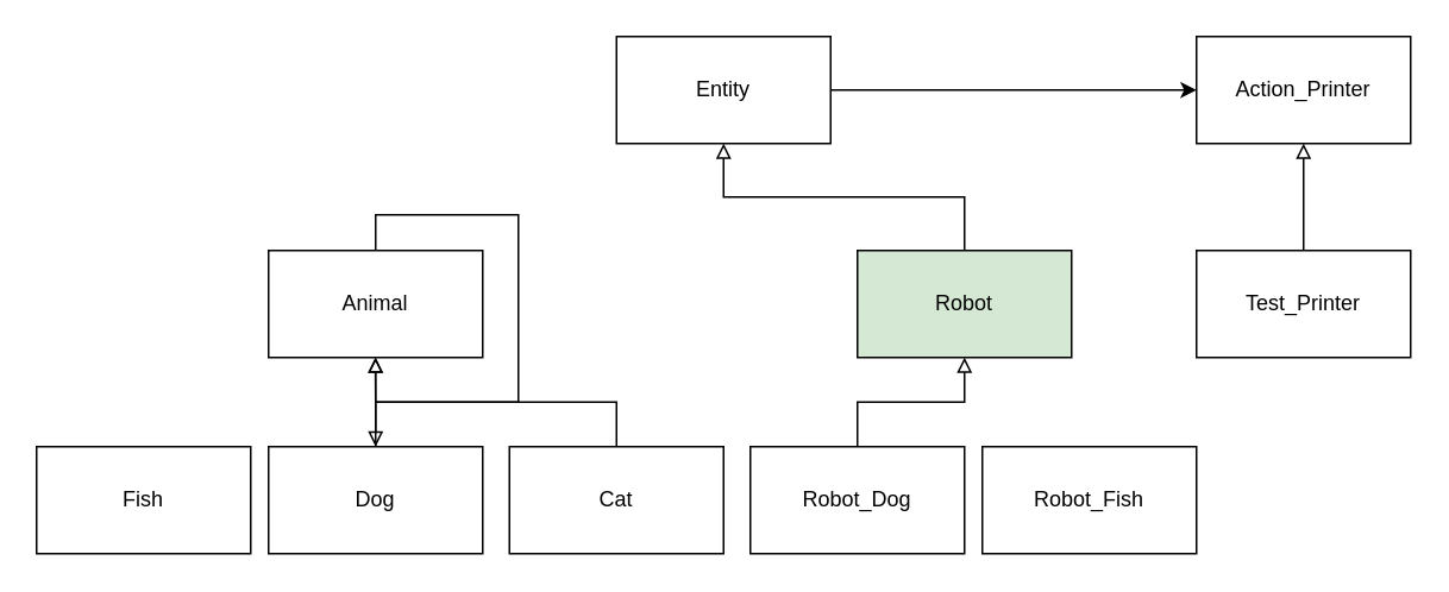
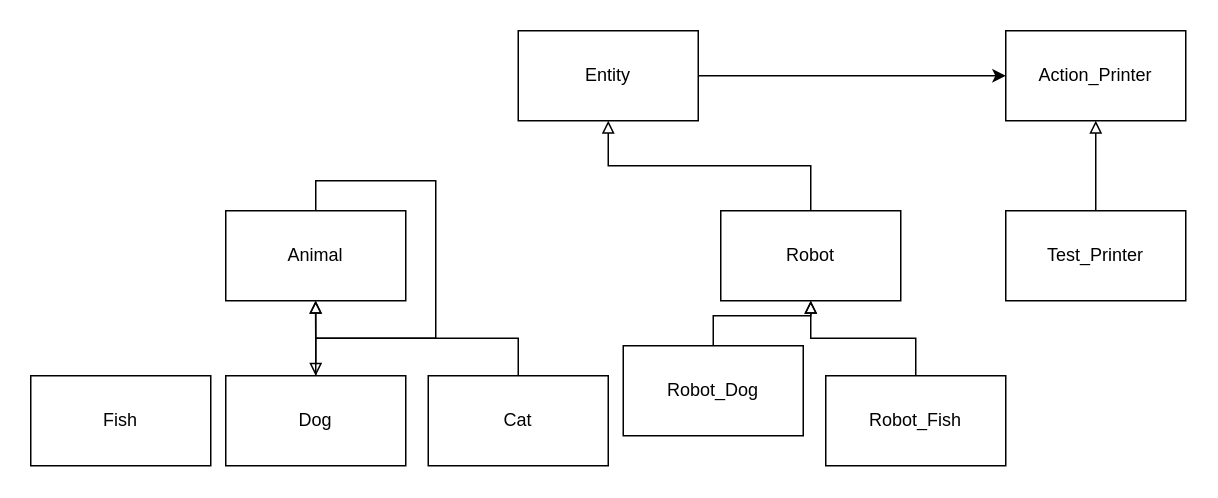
  <mxCell id="0" />
  <mxCell id="1" parent="0" />
  <mxCell id="2" style="edgeStyle=orthogonalEdgeStyle;rounded=0;orthogonalLoop=1;jettySize=auto;html=1;exitX=0.5;exitY=0;exitDx=0;exitDy=0;endArrow=block;endFill=0;" edge="1" parent="1" source="3" target="11"><mxGeometry relative="1" as="geometry" /></mxCell>
  <mxCell id="3" value="Animal" style="rounded=0;whiteSpace=wrap;html=1;" vertex="1" parent="1"><mxGeometry x="150" y="140" width="120" height="60" as="geometry" /></mxCell>
  <mxCell id="4" style="edgeStyle=orthogonalEdgeStyle;rounded=0;orthogonalLoop=1;jettySize=auto;html=1;exitX=1;exitY=0.5;exitDx=0;exitDy=0;entryX=0;entryY=0.5;entryDx=0;entryDy=0;" edge="1" parent="1" source="5" target="17"><mxGeometry relative="1" as="geometry" /></mxCell>
  <mxCell id="5" value="Entity" style="rounded=0;whiteSpace=wrap;html=1;" vertex="1" parent="1"><mxGeometry x="345" y="20" width="120" height="60" as="geometry" /></mxCell>
  <mxCell id="6" style="edgeStyle=orthogonalEdgeStyle;rounded=0;orthogonalLoop=1;jettySize=auto;html=1;exitX=0.5;exitY=0;exitDx=0;exitDy=0;entryX=0.5;entryY=1;entryDx=0;entryDy=0;endArrow=block;endFill=0;" edge="1" parent="1" source="7" target="5"><mxGeometry relative="1" as="geometry" /></mxCell>
- <mxCell id="7" value="Robot" style="rounded=0;whiteSpace=wrap;html=1;fillColor=#d5e8d4;" vertex="1" parent="1"><mxGeometry x="480" y="140" width="120" height="60" as="geometry" /></mxCell>
+ <mxCell id="7" value="Robot" style="rounded=0;whiteSpace=wrap;html=1;" vertex="1" parent="1"><mxGeometry x="480" y="140" width="120" height="60" as="geometry" /></mxCell>
  <mxCell id="8" style="edgeStyle=orthogonalEdgeStyle;rounded=0;orthogonalLoop=1;jettySize=auto;html=1;exitX=0.5;exitY=0;exitDx=0;exitDy=0;entryX=0.5;entryY=1;entryDx=0;entryDy=0;endArrow=block;endFill=0;" edge="1" parent="1" source="9" target="3"><mxGeometry relative="1" as="geometry" /></mxCell>
  <mxCell id="9" value="Cat" style="rounded=0;whiteSpace=wrap;html=1;" vertex="1" parent="1"><mxGeometry x="285" y="250" width="120" height="60" as="geometry" /></mxCell>
  <mxCell id="10" style="edgeStyle=orthogonalEdgeStyle;rounded=0;orthogonalLoop=1;jettySize=auto;html=1;exitX=0.5;exitY=0;exitDx=0;exitDy=0;endArrow=block;endFill=0;" edge="1" parent="1" source="11"><mxGeometry relative="1" as="geometry"><mxPoint x="209.857" y="200" as="targetPoint" /></mxGeometry></mxCell>
  <mxCell id="11" value="Dog" style="rounded=0;whiteSpace=wrap;html=1;" vertex="1" parent="1"><mxGeometry x="150" y="250" width="120" height="60" as="geometry" /></mxCell>
  <mxCell id="12" value="Fish" style="rounded=0;whiteSpace=wrap;html=1;" vertex="1" parent="1"><mxGeometry x="20" y="250" width="120" height="60" as="geometry" /></mxCell>
  <mxCell id="13" style="edgeStyle=orthogonalEdgeStyle;rounded=0;orthogonalLoop=1;jettySize=auto;html=1;exitX=0.5;exitY=0;exitDx=0;exitDy=0;entryX=0.5;entryY=1;entryDx=0;entryDy=0;endArrow=block;endFill=0;" edge="1" parent="1" source="14" target="7"><mxGeometry relative="1" as="geometry" /></mxCell>
- <mxCell id="14" value="Robot_Dog" style="rounded=0;whiteSpace=wrap;html=1;" vertex="1" parent="1"><mxGeometry x="420" y="250" width="120" height="60" as="geometry" /></mxCell>
+ <mxCell id="14" value="Robot_Dog" style="rounded=0;whiteSpace=wrap;html=1;" vertex="1" parent="1"><mxGeometry x="415" y="230" width="120" height="60" as="geometry" /></mxCell>
+ <mxCell id="15" style="edgeStyle=orthogonalEdgeStyle;rounded=0;orthogonalLoop=1;jettySize=auto;html=1;exitX=0.5;exitY=0;exitDx=0;exitDy=0;entryX=0.5;entryY=1;entryDx=0;entryDy=0;endArrow=block;endFill=0;" edge="1" parent="1" source="16" target="7"><mxGeometry relative="1" as="geometry" /></mxCell>
  <mxCell id="16" value="Robot_Fish" style="rounded=0;whiteSpace=wrap;html=1;" vertex="1" parent="1"><mxGeometry x="550" y="250" width="120" height="60" as="geometry" /></mxCell>
  <mxCell id="17" value="Action_Printer" style="rounded=0;whiteSpace=wrap;html=1;" vertex="1" parent="1"><mxGeometry x="670" y="20" width="120" height="60" as="geometry" /></mxCell>
  <mxCell id="18" style="edgeStyle=orthogonalEdgeStyle;rounded=0;orthogonalLoop=1;jettySize=auto;html=1;exitX=0.5;exitY=0;exitDx=0;exitDy=0;entryX=0.5;entryY=1;entryDx=0;entryDy=0;endArrow=block;endFill=0;" edge="1" parent="1" source="19" target="17"><mxGeometry relative="1" as="geometry" /></mxCell>
  <mxCell id="19" value="Test_Printer" style="rounded=0;whiteSpace=wrap;html=1;" vertex="1" parent="1"><mxGeometry x="670" y="140" width="120" height="60" as="geometry" /></mxCell>
